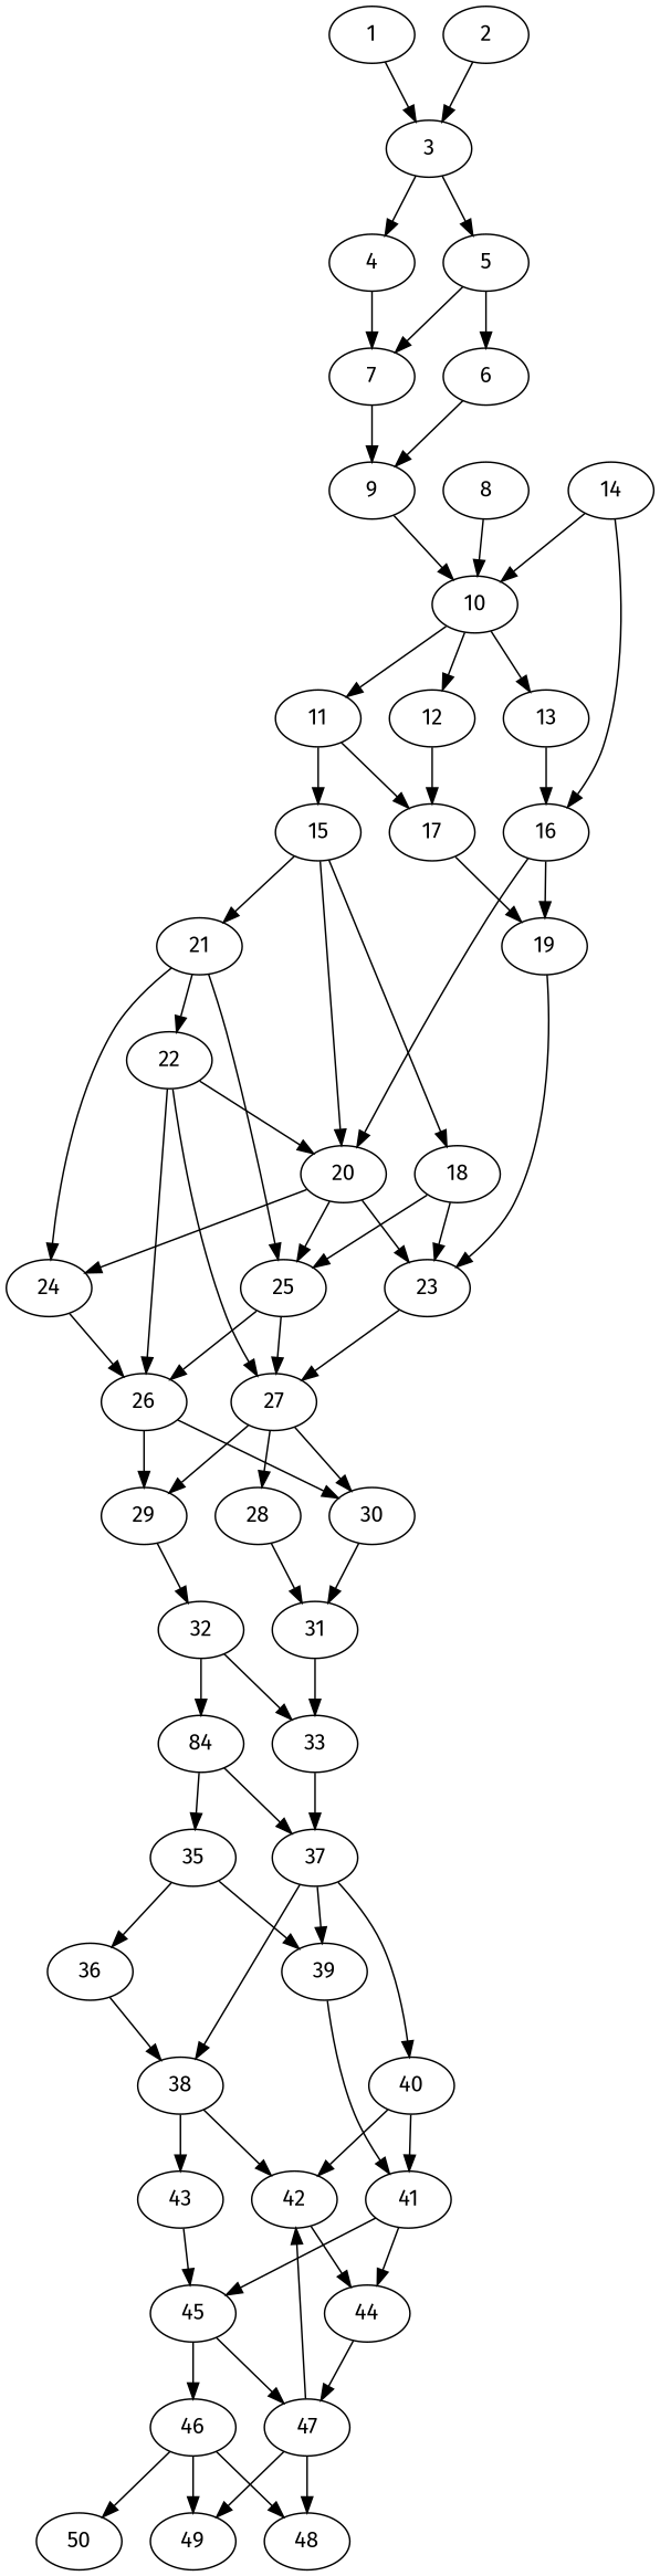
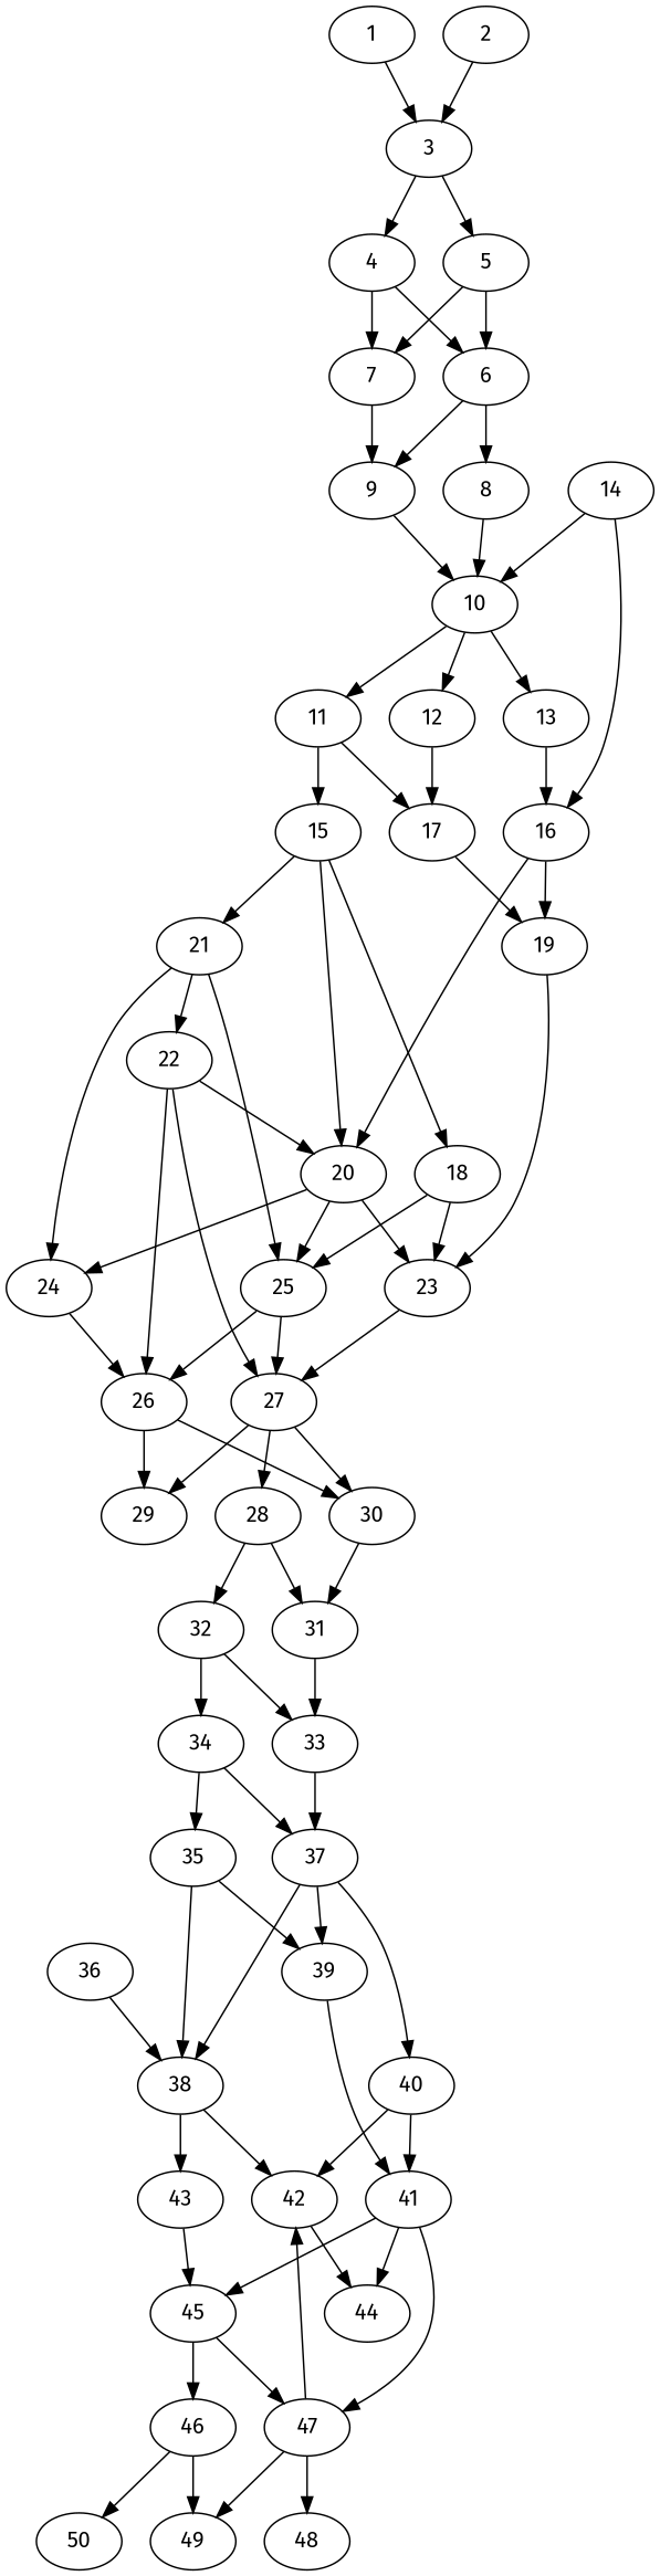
  digraph {
    fontname="Fira Sans"
    node [alpha=0.13 fontname="Fira Sans"]
    edge [fontname="Fira Sans"]
    1 [alpha=0.11 expect_size=17873920]
    3 [alpha=0.03 expect_size=19330048]
    4 [alpha=0.06 expect_size=23618560]
    5 [expect_size=26087424]
    6 [alpha=0.12 expect_size=47885312]
    7 [alpha=0.10 expect_size=39248896]
    2 [alpha=0.20 expect_size=11367424]
    8 [alpha=0.18 expect_size=12760064]
    9 [alpha=0.10 expect_size=24994816]
    10 [alpha=0.18 expect_size=16158720]
    11 [alpha=0.20 expect_size=41786368]
    12 [alpha=0.10 expect_size=21367808]
    13 [alpha=0.05 expect_size=21310464]
    15 [alpha=0.07 expect_size=42949632]
    17 [alpha=0.16 expect_size=8008704]
    16 [alpha=0.02 expect_size=26006528]
    14 [alpha=0.12 expect_size=27652096]
    18 [alpha=0.03 expect_size=30901248]
    20 [alpha=0.07 expect_size=51437568]
    21 [alpha=0.19 expect_size=46744576]
    19 [alpha=0.01 expect_size=26935296]
    23 [expect_size=21798912]
    25 [alpha=0.18 expect_size=14779392]
    24 [alpha=0.01 expect_size=32962560]
    22 [expect_size=46462976]
    27 [alpha=0.02 expect_size=35922944]
    26 [expect_size=30316544]
    29 [alpha=0.15 expect_size=32707584]
    30 [alpha=0.01 expect_size=35343360]
    28 [alpha=0.14 expect_size=26493952]
    32 [alpha=0.09 expect_size=49990656]
    31 [alpha=0.01 expect_size=5436416]
    33 [alpha=0.04 expect_size=33572864]
-   34 [alpha=0.08 expect_size=17457152 label=84]
+   34 [alpha=0.08 expect_size=17457152]
    37 [alpha=0.07 expect_size=44796928]
    35 [alpha=0.08 expect_size=20019200]
    38 [alpha=0.08 expect_size=49290240]
    39 [alpha=0.18 expect_size=35915776]
    40 [alpha=0.07 expect_size=24425472]
    36 [alpha=0.17 expect_size=14918656]
    42 [alpha=0.19 expect_size=29204480]
    43 [alpha=0.11 expect_size=50956288]
    41 [alpha=0.15 expect_size=25736192]
    44 [alpha=0.15 expect_size=12689408]
    45 [alpha=0.02 expect_size=31182848]
    47 [alpha=0.11 expect_size=42041344]
    46 [alpha=0.00 expect_size=49774592]
    48 [alpha=0.12 expect_size=10749952]
    49 [alpha=0.03 expect_size=28745728]
    50 [alpha=0.08 expect_size=23349248]
    1 -> 3
    3 -> 4
    3 -> 5
+   4 -> 6
    4 -> 7
    5 -> 6
    5 -> 7
+   6 -> 8
    6 -> 9
    7 -> 9
    2 -> 3
    8 -> 10
    9 -> 10
    10 -> 11
    10 -> 12
    10 -> 13
    11 -> 15
    11 -> 17
    12 -> 17
    13 -> 16
    15 -> 18
    15 -> 20
    15 -> 21
    17 -> 19
    16 -> 20
    16 -> 19
    14 -> 10
    14 -> 16
    18 -> 23
    18 -> 25
    20 -> 23
    20 -> 25
    20 -> 24
    21 -> 25
    21 -> 24
    21 -> 22
    19 -> 23
    23 -> 27
    25 -> 27
    25 -> 26
    24 -> 26
    22 -> 20
    22 -> 27
    22 -> 26
    27 -> 29
    27 -> 30
    27 -> 28
    26 -> 29
    26 -> 30
-   29 -> 32
+   28 -> 32
    30 -> 31
    28 -> 31
    32 -> 33
    32 -> 34
    31 -> 33
    33 -> 37
    34 -> 37
    34 -> 35
    37 -> 38
    37 -> 39
    37 -> 40
-   35 -> 36
+   35 -> 38
    35 -> 39
    38 -> 42
    38 -> 43
    39 -> 41
    40 -> 42
    40 -> 41
    36 -> 38
    42 -> 44
    43 -> 45
    41 -> 44
    41 -> 45
-   44 -> 47
+   41 -> 47
    45 -> 47
    45 -> 46
    47 -> 42
    47 -> 48
    47 -> 49
-   46 -> 48
    46 -> 49
    46 -> 50
  }
